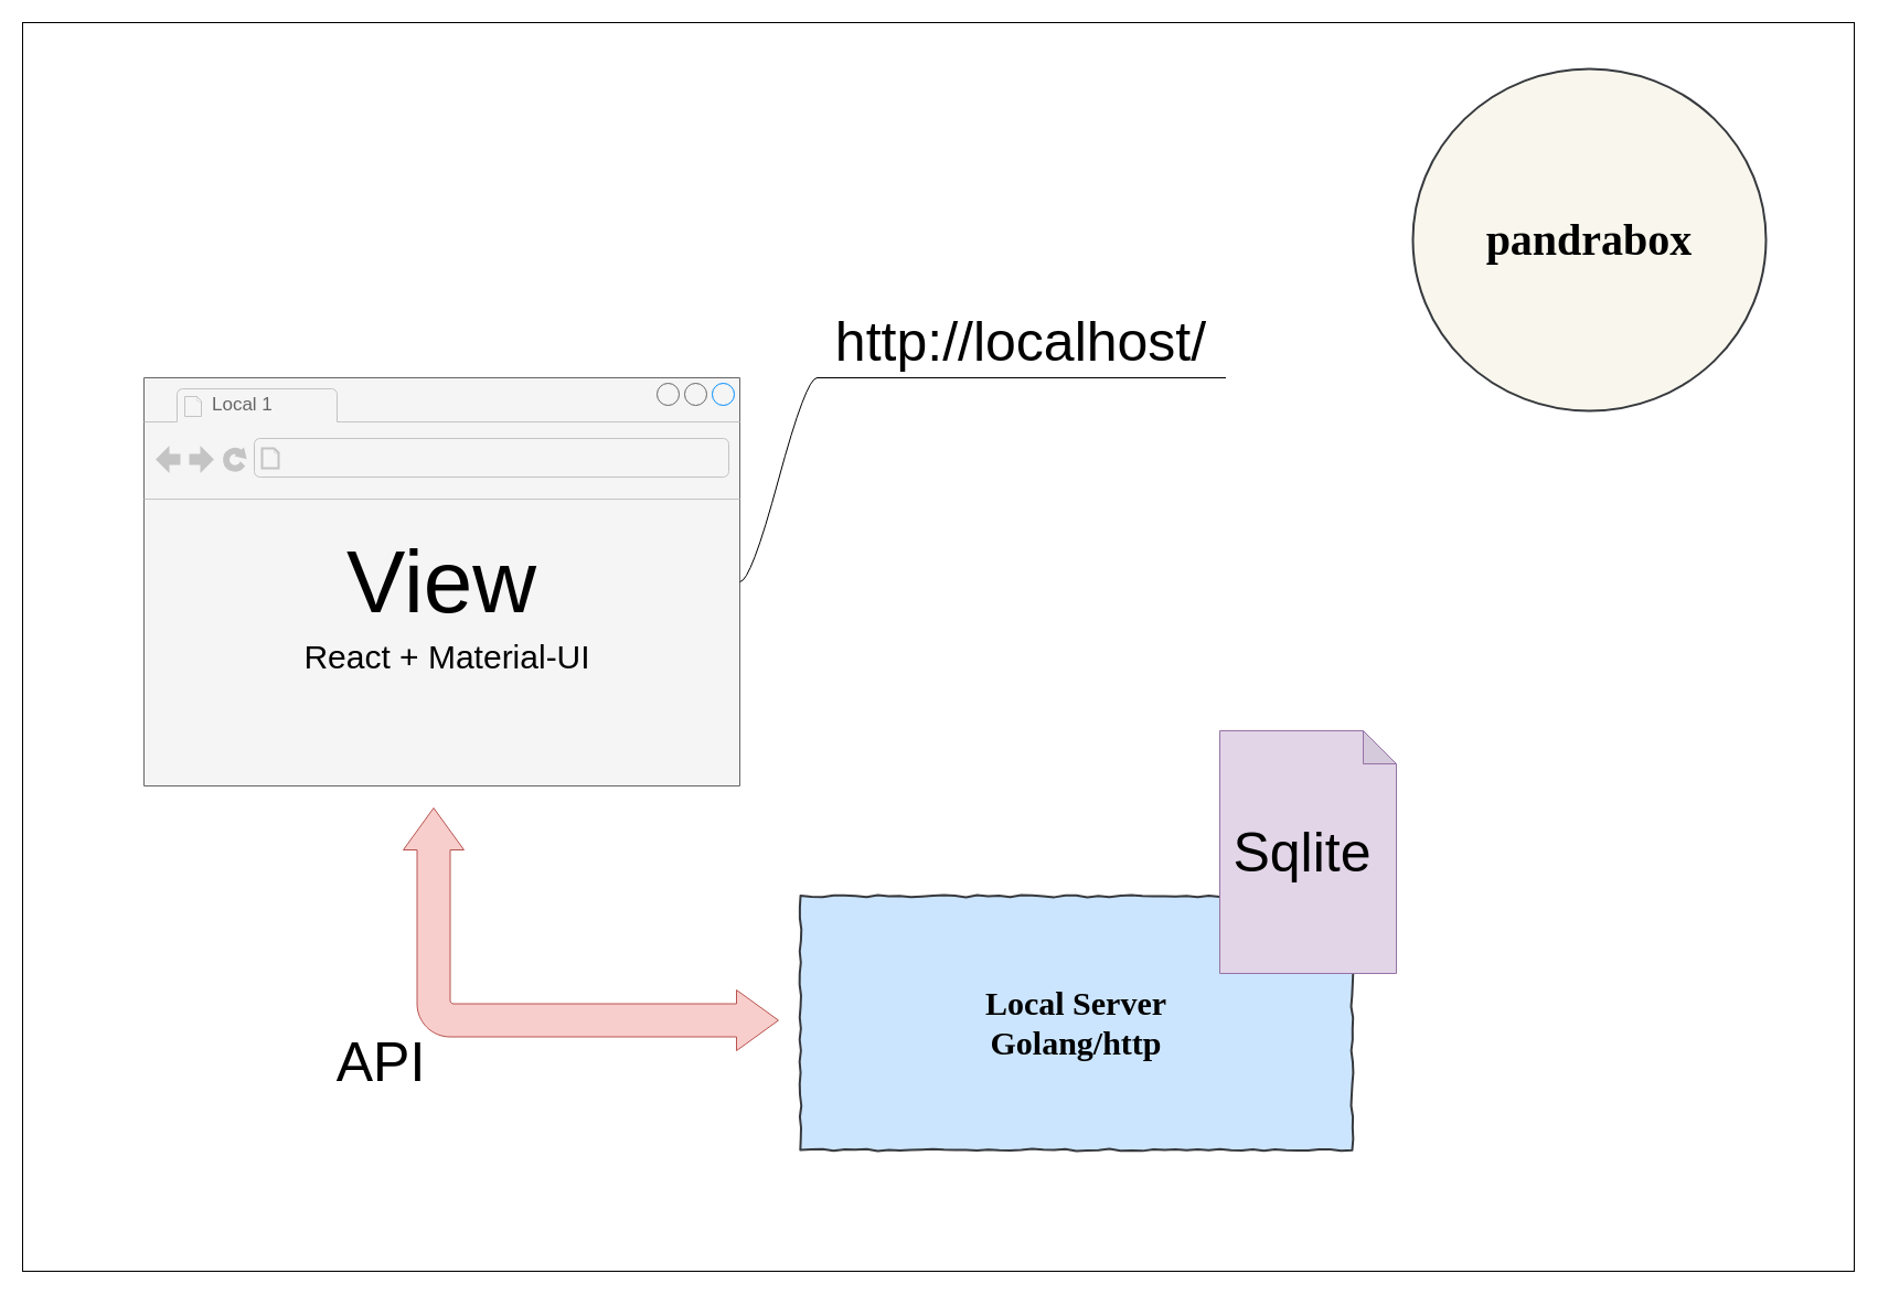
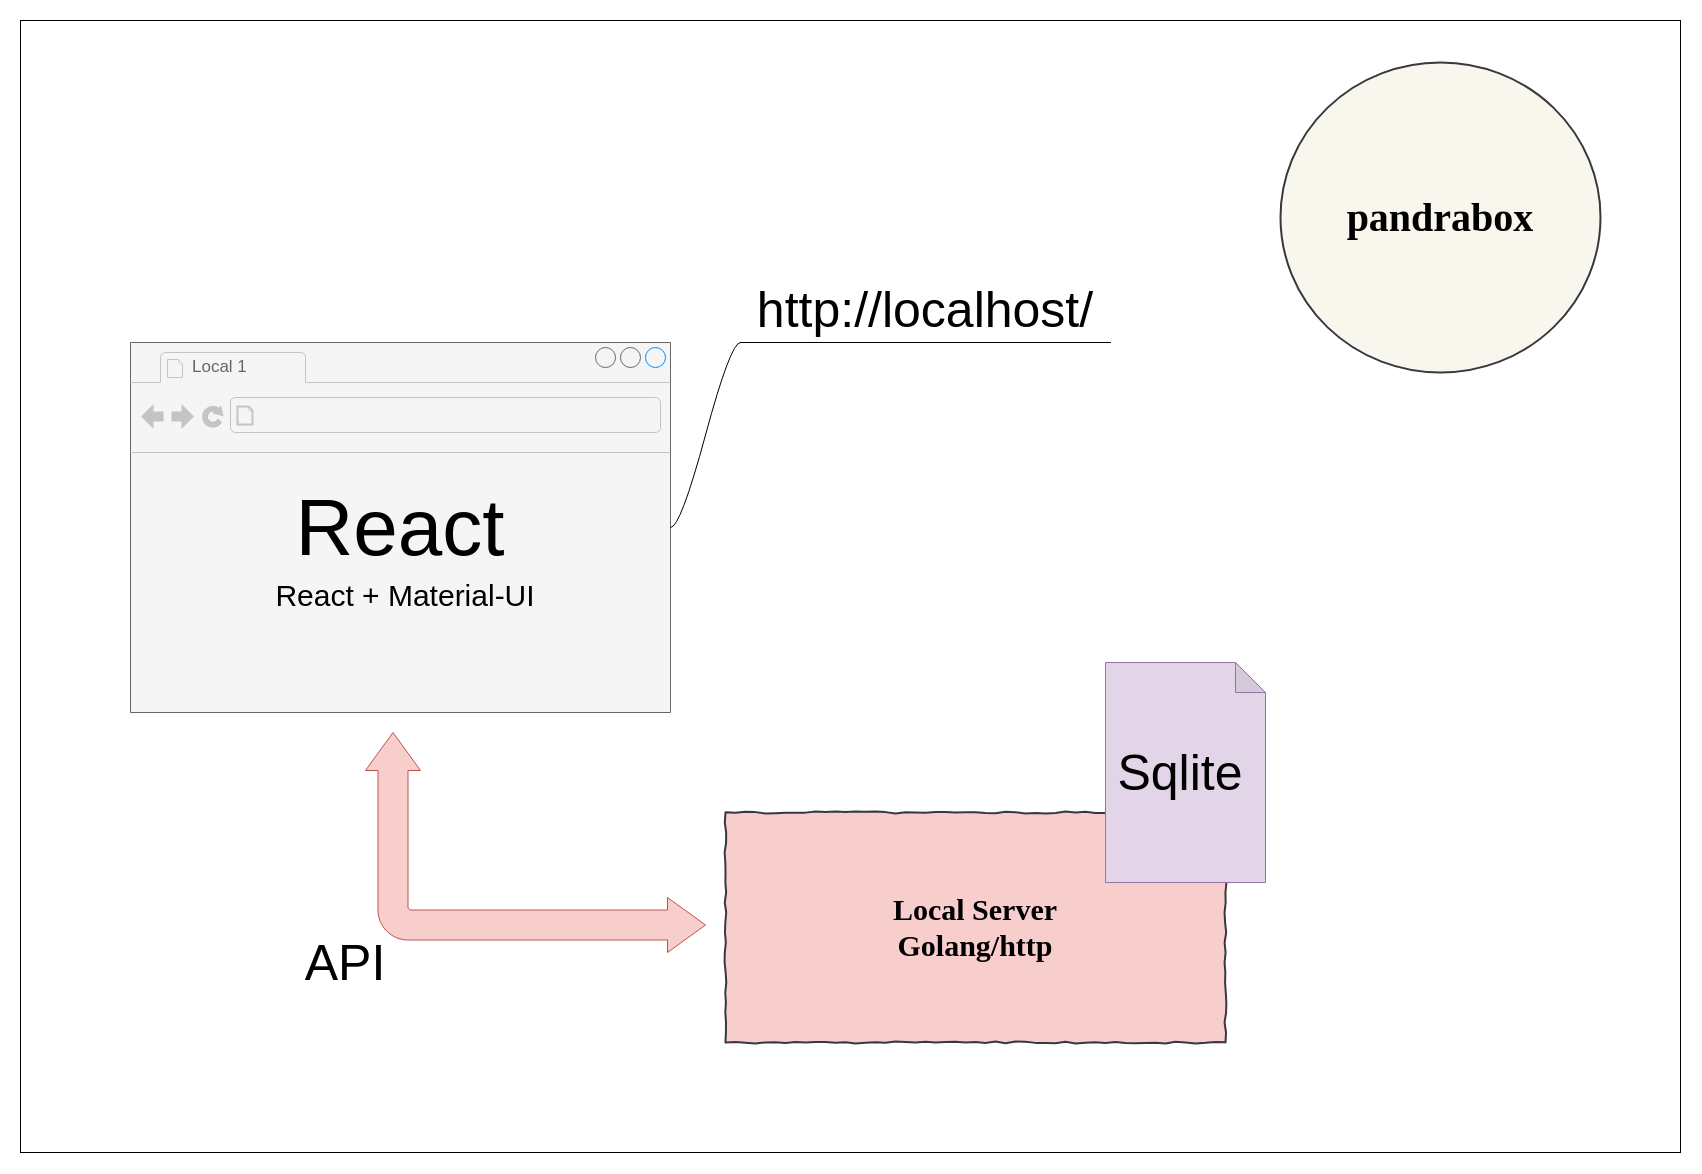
  <mxCell id="0" />
  <mxCell id="1" parent="0" />
  <mxCell id="2" value="" style="rounded=0;whiteSpace=wrap;html=1;fontSize=50;" parent="1" vertex="1"><mxGeometry x="20" y="20" width="1660" height="1132" as="geometry" /></mxCell>
  <mxCell id="3" value="" style="strokeWidth=1;shadow=0;dashed=0;align=center;html=1;shape=mxgraph.mockup.containers.browserWindow;rSize=0;fillColor=#f5f5f5;strokeColor=#666666;strokeColor2=#008cff;strokeColor3=#c4c4c4;mainText=,;recursiveResize=0;fontColor=#333333;" parent="1" vertex="1"><mxGeometry x="130" y="342" width="540" height="370" as="geometry" /></mxCell>
  <mxCell id="4" value="Local 1" style="strokeWidth=1;shadow=0;dashed=0;align=center;html=1;shape=mxgraph.mockup.containers.anchor;fontSize=17;fontColor=#666666;align=left;" parent="3" vertex="1"><mxGeometry x="60" y="12" width="110" height="26" as="geometry" /></mxCell>
- <mxCell id="5" value="View" style="text;html=1;strokeColor=none;fillColor=none;align=center;verticalAlign=middle;whiteSpace=wrap;rounded=0;fontSize=80;direction=south;" parent="3" vertex="1"><mxGeometry x="136" y="138.5" width="268" height="93" as="geometry" /></mxCell>
+ <mxCell id="5" value="React" style="text;html=1;strokeColor=none;fillColor=none;align=center;verticalAlign=middle;whiteSpace=wrap;rounded=0;fontSize=80;direction=south;" parent="3" vertex="1"><mxGeometry x="136" y="138.5" width="268" height="93" as="geometry" /></mxCell>
  <mxCell id="6" value="React + Material-UI" style="text;html=1;strokeColor=none;fillColor=none;align=center;verticalAlign=middle;whiteSpace=wrap;rounded=0;fontSize=30;" parent="3" vertex="1"><mxGeometry x="110" y="219.5" width="330" height="67" as="geometry" /></mxCell>
- <mxCell id="7" value="&lt;font style=&quot;font-size: 30px&quot;&gt;Local Server&lt;br&gt;Golang/http&lt;br&gt;&lt;/font&gt;" style="html=1;whiteSpace=wrap;comic=1;strokeWidth=2;fontFamily=Comic Sans MS;fontStyle=1;fillColor=#cce5ff;strokeColor=#36393d;" parent="1" vertex="1"><mxGeometry x="725" y="812" width="500" height="230" as="geometry" /></mxCell>
+ <mxCell id="7" value="&lt;font style=&quot;font-size: 30px&quot;&gt;Local Server&lt;br&gt;Golang/http&lt;br&gt;&lt;/font&gt;" style="html=1;whiteSpace=wrap;comic=1;strokeWidth=2;fontFamily=Comic Sans MS;fontStyle=1;fillColor=#f8cecc;strokeColor=#36393d;" parent="1" vertex="1"><mxGeometry x="725" y="812" width="500" height="230" as="geometry" /></mxCell>
  <mxCell id="8" value="" style="shape=note;whiteSpace=wrap;html=1;backgroundOutline=1;darkOpacity=0.05;fontSize=30;fillColor=#e1d5e7;strokeColor=#9673a6;" parent="1" vertex="1"><mxGeometry x="1105" y="662" width="160" height="220" as="geometry" /></mxCell>
  <mxCell id="9" value="Sqlite" style="text;html=1;strokeColor=none;fillColor=none;align=center;verticalAlign=middle;whiteSpace=wrap;rounded=0;fontSize=50;" parent="1" vertex="1"><mxGeometry x="1105" y="742" width="150" height="60" as="geometry" /></mxCell>
  <mxCell id="10" value="&lt;span&gt;http://localhost/&lt;/span&gt;" style="whiteSpace=wrap;html=1;shape=partialRectangle;top=0;left=0;bottom=1;right=0;points=[[0,1],[1,1]];strokeColor=#000000;fillColor=none;align=center;verticalAlign=bottom;routingCenterY=0.5;snapToPoint=1;container=1;recursiveResize=0;autosize=1;treeFolding=1;fontSize=50;" parent="1" vertex="1"><mxGeometry x="740" y="272" width="370" height="70" as="geometry" /></mxCell>
  <mxCell id="11" value="" style="edgeStyle=entityRelationEdgeStyle;startArrow=none;endArrow=none;segment=10;curved=1;fontSize=50;" parent="1" source="3" target="10" edge="1"><mxGeometry relative="1" as="geometry"><mxPoint x="830" y="374" as="sourcePoint" /></mxGeometry></mxCell>
  <mxCell id="12" value="" style="html=1;shadow=0;dashed=0;align=center;verticalAlign=middle;shape=mxgraph.arrows2.bendDoubleArrow;dy=15;dx=38;arrowHead=55;rounded=1;fontSize=50;rotation=-180;direction=south;fillColor=#f8cecc;strokeColor=#b85450;" parent="1" vertex="1"><mxGeometry x="365" y="732" width="340" height="220" as="geometry" /></mxCell>
  <mxCell id="13" value="API" style="text;html=1;strokeColor=none;fillColor=none;align=center;verticalAlign=middle;whiteSpace=wrap;rounded=0;fontSize=50;" parent="1" vertex="1"><mxGeometry x="325" y="952" width="40" height="20" as="geometry" /></mxCell>
  <mxCell id="14" value="&lt;font style=&quot;font-size: 40px&quot;&gt;pandrabox&lt;/font&gt;" style="ellipse;html=1;align=center;whiteSpace=wrap;comic=1;strokeWidth=2;fontFamily=Comic Sans MS;fontStyle=1;fillColor=#f9f7ed;strokeColor=#36393d;" parent="1" vertex="1"><mxGeometry x="1280" y="62" width="320" height="310" as="geometry" /></mxCell>
